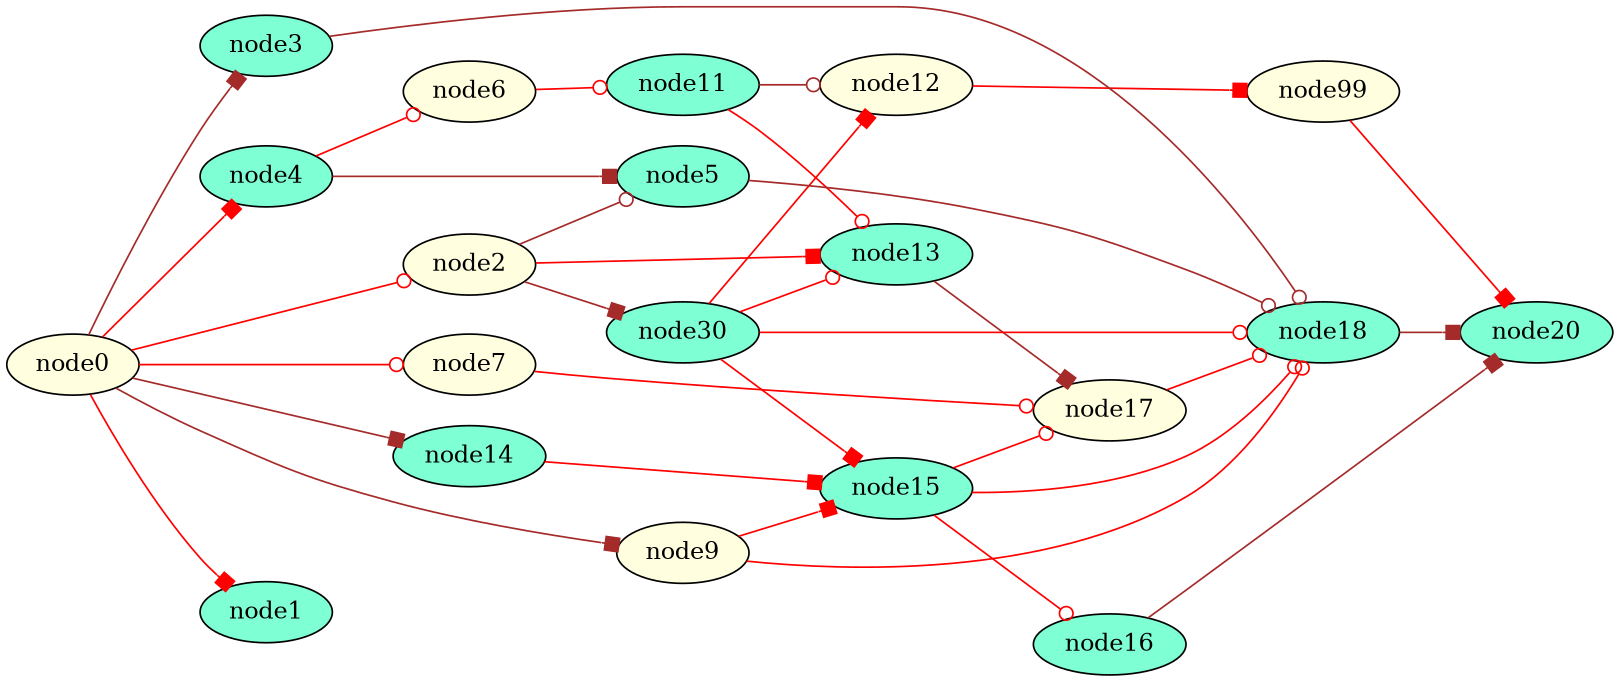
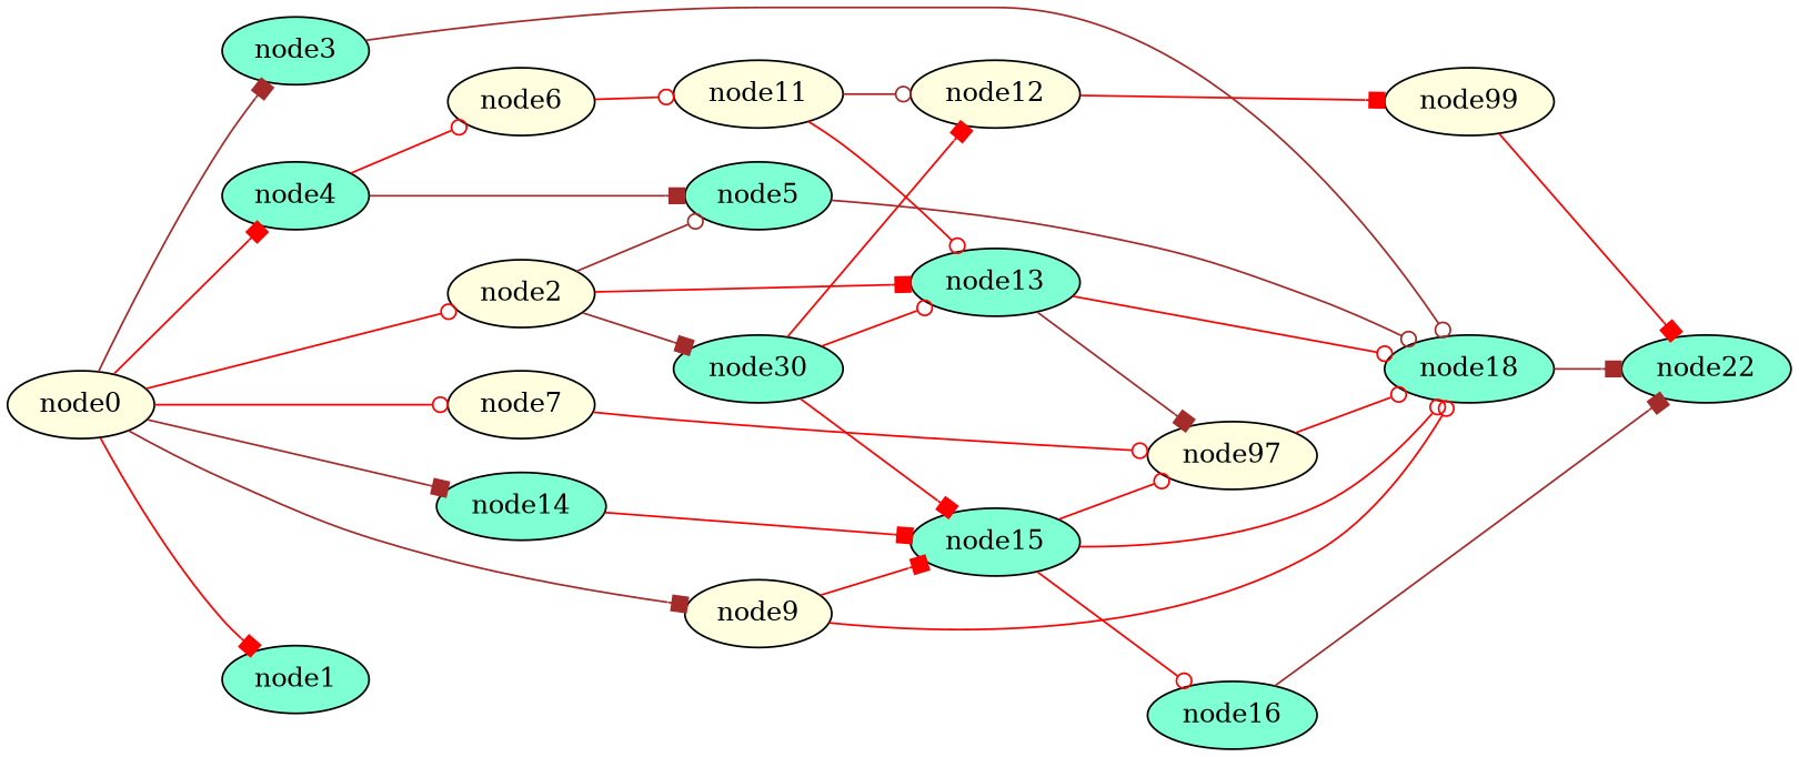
  digraph {
    rankdir=LR
    node [fillcolor=aquamarine style=filled]
    edge [arrowhead=box color=red]
    n1 [fillcolor=lightyellow label=node99]
-   node20
+   node20 [label=node22]
    node18
-   node17 [fillcolor=lightyellow]
+   node17 [fillcolor=lightyellow label=node97]
    node16
    node15
    node14
    node13
    node12 [fillcolor=lightyellow]
-   node11
+   node11 [fillcolor=lightyellow]
    n11 [label=node30]
    node9 [fillcolor=lightyellow]
    node7 [fillcolor=lightyellow]
    node6 [fillcolor=lightyellow]
    node5
    node4
    node3
    node2 [fillcolor=lightyellow]
    node0 [fillcolor=lightyellow]
    node1
    n1 -> node20
    node18 -> node20 [color=brown]
    node17 -> node18 [arrowhead=odot]
    node16 -> node20 [color=brown]
    node15 -> node18 [arrowhead=odot]
    node15 -> node17 [arrowhead=odot]
    node15 -> node16 [arrowhead=odot]
    node14 -> node15
-   n11 -> node18 [arrowhead=odot]
+   node13 -> node18 [arrowhead=odot]
    node13 -> node17 [color=brown]
    node12 -> n1
    node11 -> node13 [arrowhead=odot]
    node11 -> node12 [arrowhead=odot color=brown]
    n11 -> node15
    n11 -> node13 [arrowhead=odot]
    n11 -> node12
    node9 -> node18 [arrowhead=odot]
    node9 -> node15
    node7 -> node17 [arrowhead=odot]
    node6 -> node11 [arrowhead=odot]
    node5 -> node18 [arrowhead=odot color=brown]
    node4 -> node6 [arrowhead=odot]
    node4 -> node5 [color=brown]
    node3 -> node18 [arrowhead=odot color=brown]
    node2 -> node13
    node2 -> n11 [color=brown]
    node2 -> node5 [arrowhead=odot color=brown]
    node0 -> node14 [color=brown]
    node0 -> node9 [color=brown]
    node0 -> node7 [arrowhead=odot]
    node0 -> node4
    node0 -> node3 [color=brown]
    node0 -> node2 [arrowhead=odot]
    node0 -> node1
  }
